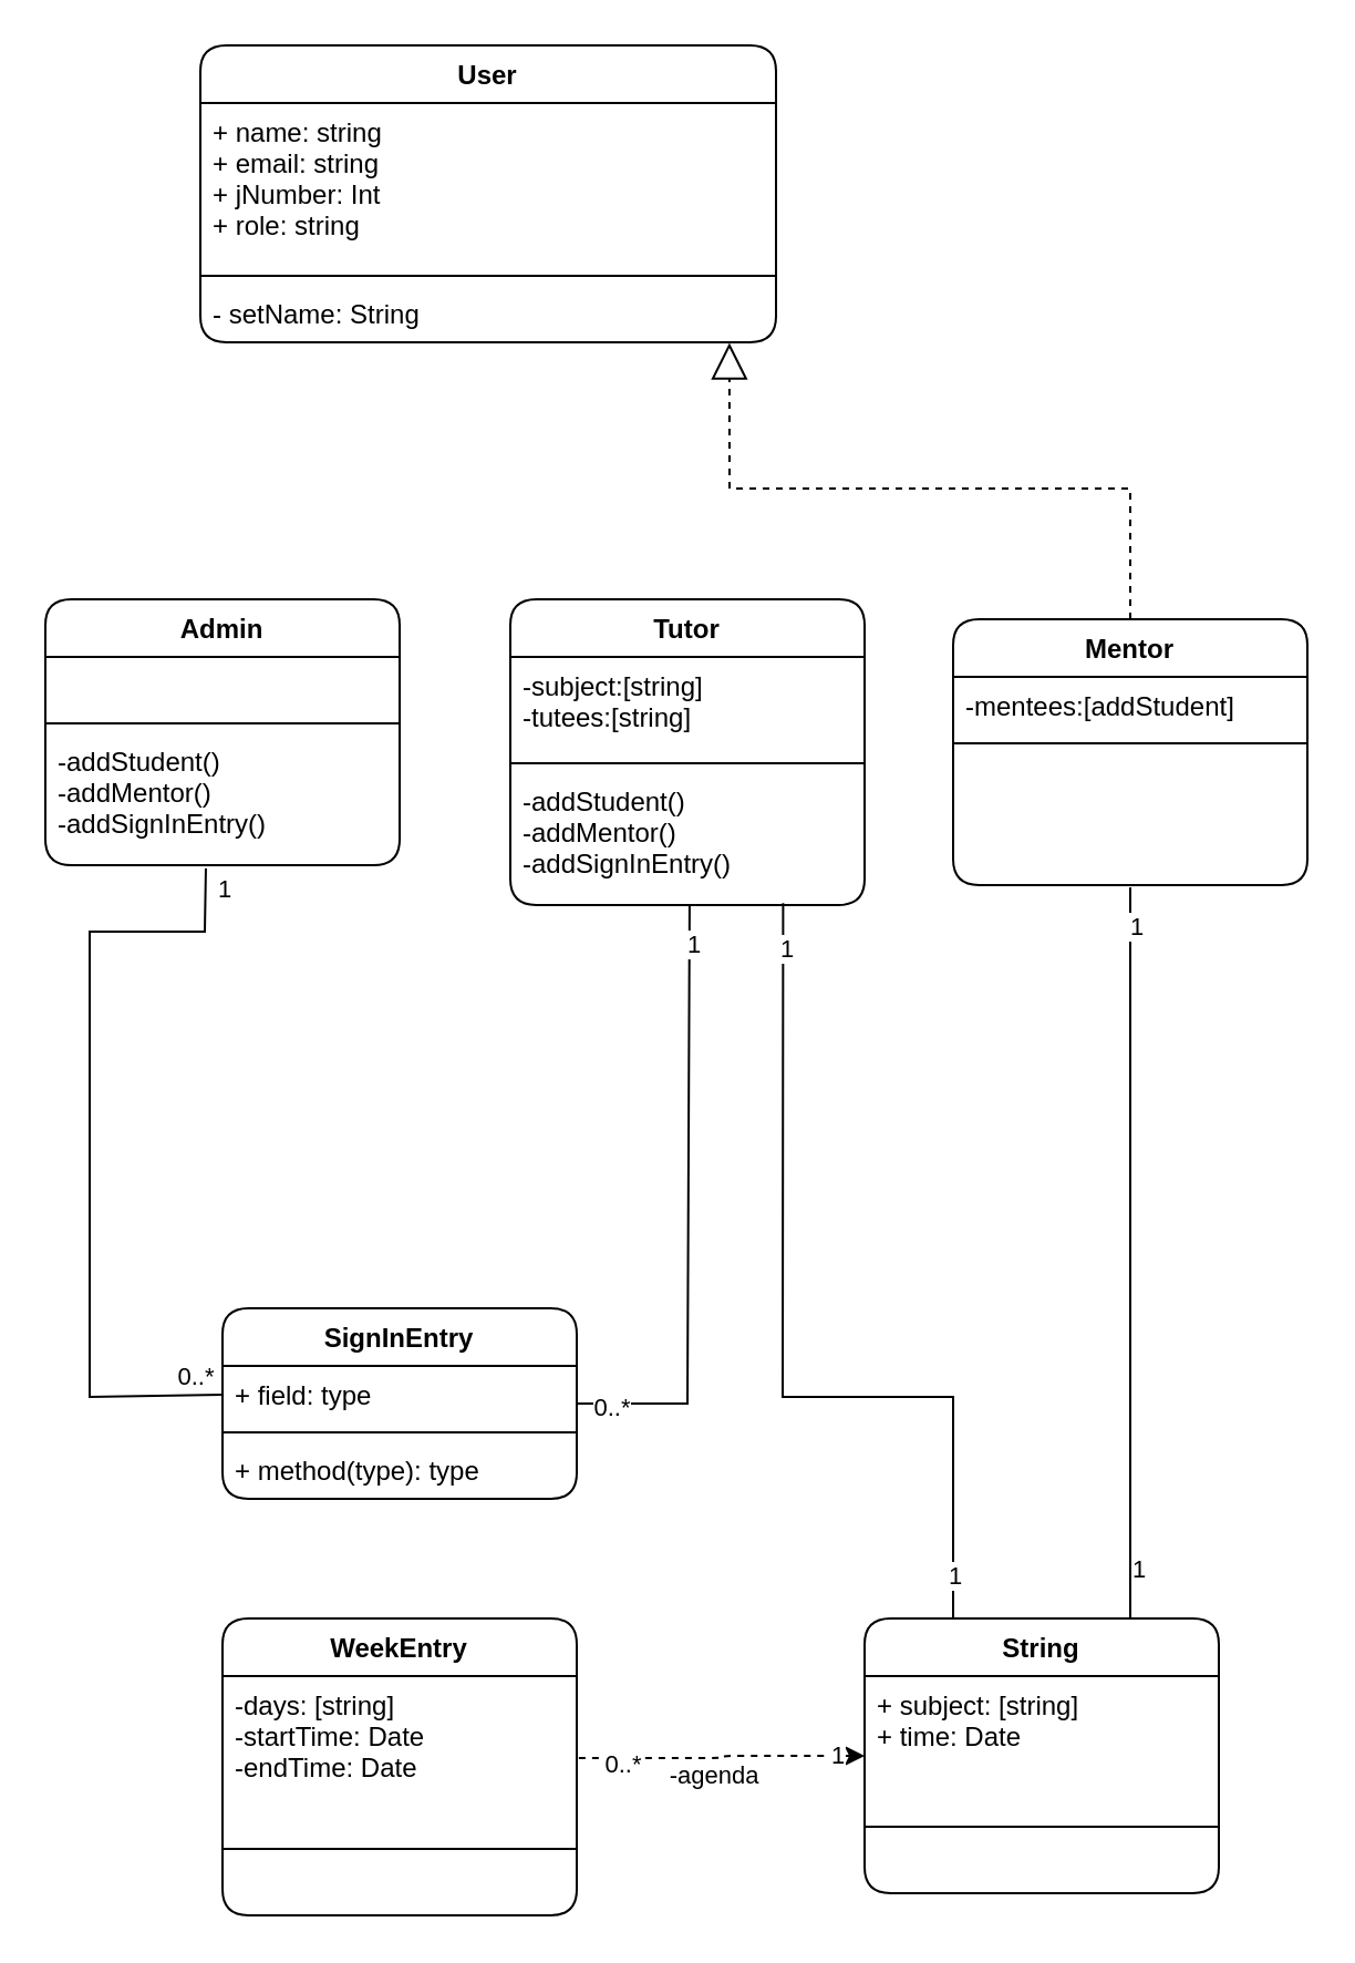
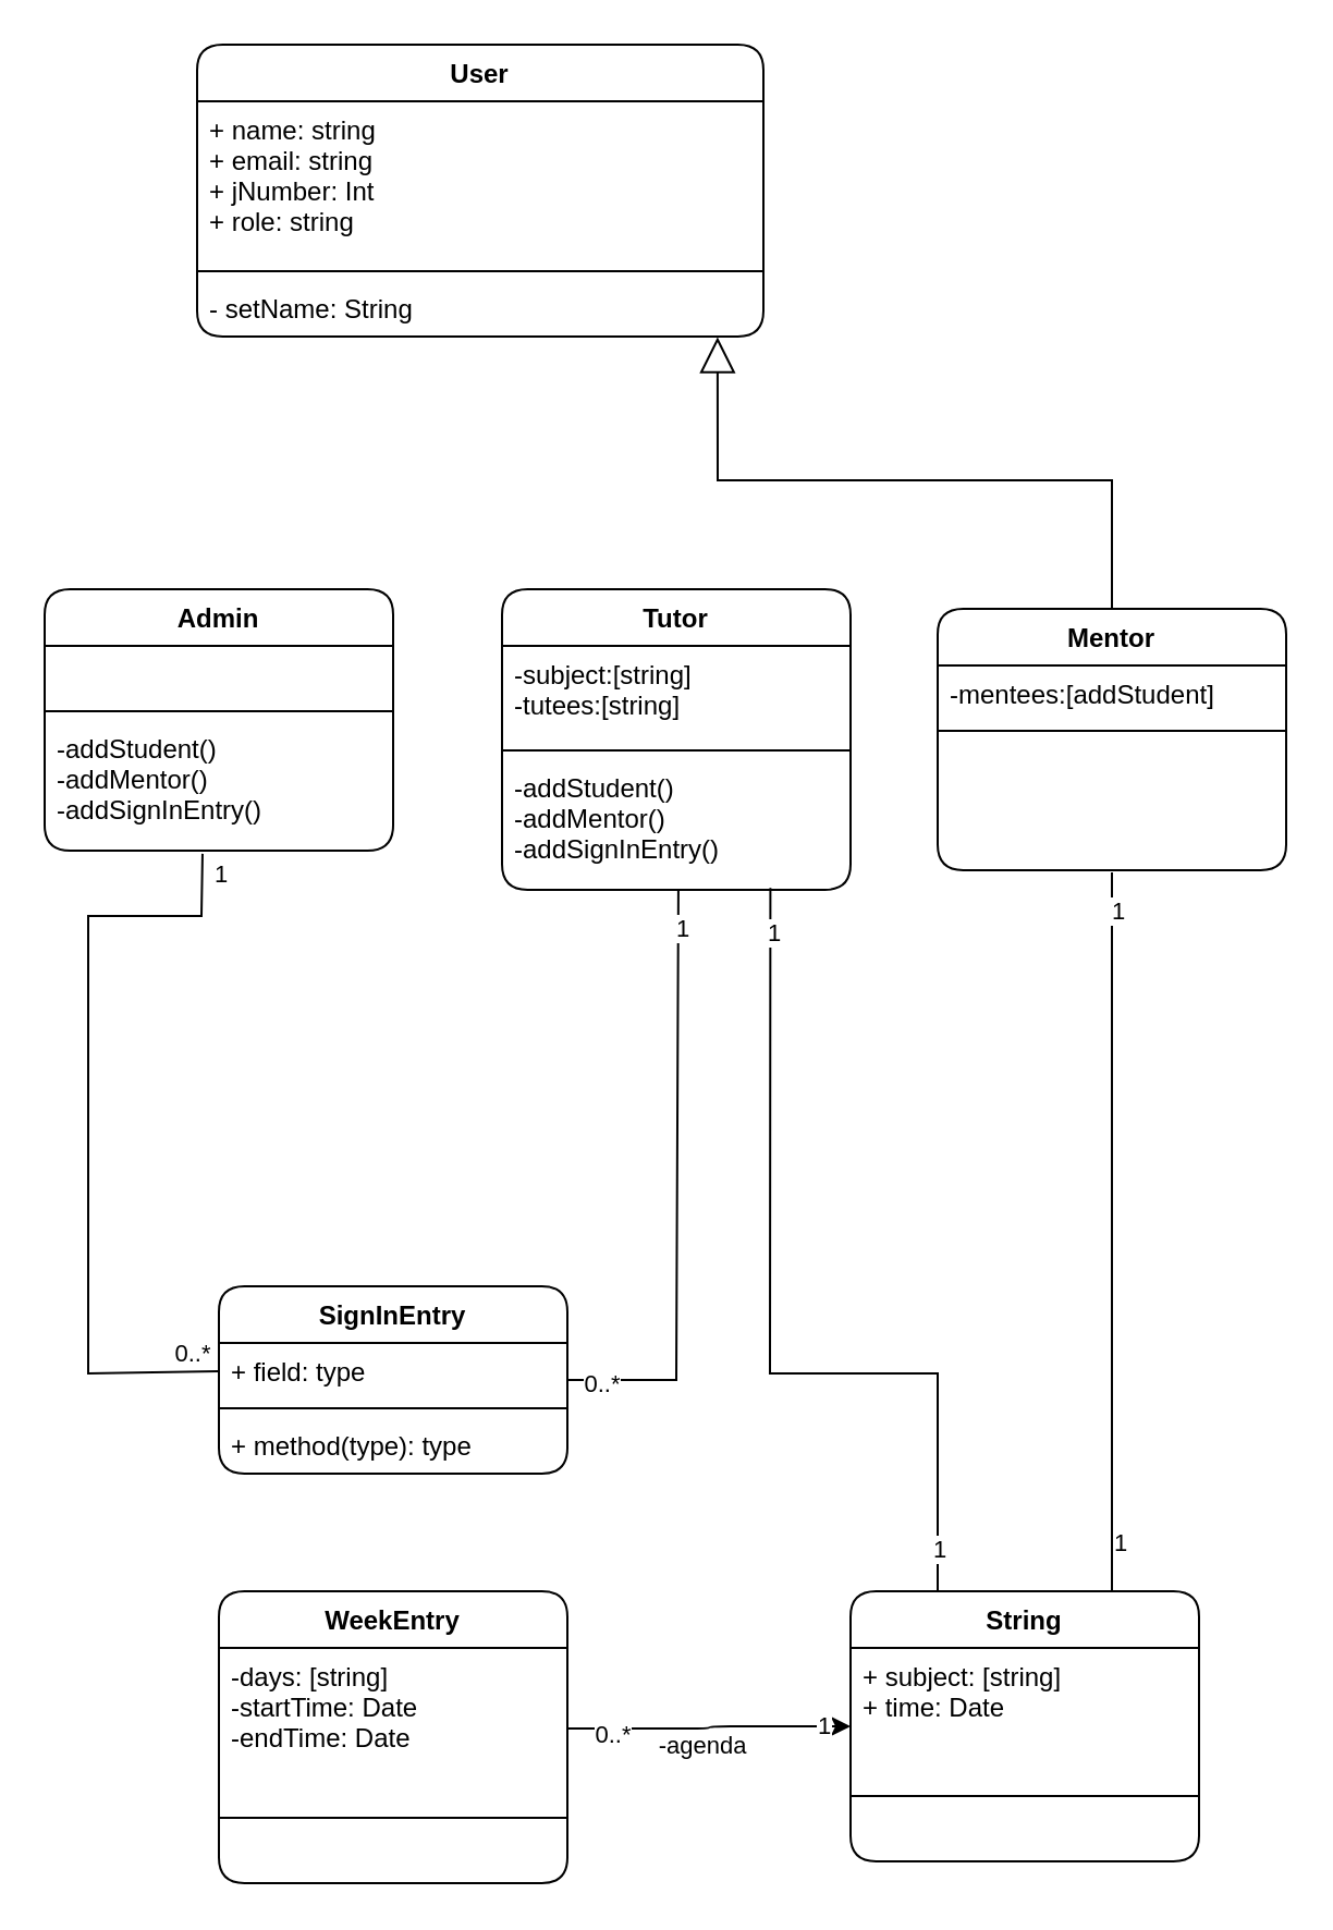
  <mxCell id="0" />
  <mxCell id="1" parent="0" />
  <mxCell id="2" value="User" style="swimlane;fontStyle=1;align=center;verticalAlign=top;childLayout=stackLayout;horizontal=1;startSize=26;horizontalStack=0;resizeParent=1;resizeParentMax=0;resizeLast=0;collapsible=1;marginBottom=0;rounded=1;" parent="1" vertex="1"><mxGeometry x="90" y="20" width="260" height="134" as="geometry"><mxRectangle x="310" y="200" width="60" height="26" as="alternateBounds" /></mxGeometry></mxCell>
  <mxCell id="3" value="+ name: string&#10;+ email: string&#10;+ jNumber: Int&#10;+ role: string&#10;" style="text;strokeColor=none;fillColor=none;align=left;verticalAlign=top;spacingLeft=4;spacingRight=4;overflow=hidden;rotatable=0;points=[[0,0.5],[1,0.5]];portConstraint=eastwest;rounded=1;" parent="2" vertex="1"><mxGeometry y="26" width="260" height="74" as="geometry" /></mxCell>
  <mxCell id="4" value="" style="line;strokeWidth=1;fillColor=none;align=left;verticalAlign=middle;spacingTop=-1;spacingLeft=3;spacingRight=3;rotatable=0;labelPosition=right;points=[];portConstraint=eastwest;rounded=1;" parent="2" vertex="1"><mxGeometry y="100" width="260" height="8" as="geometry" /></mxCell>
  <mxCell id="5" value="- setName: String" style="text;strokeColor=none;fillColor=none;align=left;verticalAlign=top;spacingLeft=4;spacingRight=4;overflow=hidden;rotatable=0;points=[[0,0.5],[1,0.5]];portConstraint=eastwest;rounded=1;" parent="2" vertex="1"><mxGeometry y="108" width="260" height="26" as="geometry" /></mxCell>
- <mxCell id="6" style="edgeStyle=orthogonalEdgeStyle;rounded=1;orthogonalLoop=1;jettySize=auto;html=1;entryX=1;entryY=0.5;entryDx=0;entryDy=0;endArrow=none;endFill=0;startArrow=classic;startFill=1;dashed=1;" parent="1" source="10" target="19" edge="1"><mxGeometry relative="1" as="geometry" /></mxCell>
+ <mxCell id="6" style="edgeStyle=orthogonalEdgeStyle;rounded=1;orthogonalLoop=1;jettySize=auto;html=1;entryX=1;entryY=0.5;entryDx=0;entryDy=0;endArrow=none;endFill=0;startArrow=classic;startFill=1;" parent="1" source="10" target="19" edge="1"><mxGeometry relative="1" as="geometry" /></mxCell>
  <mxCell id="7" value="1" style="edgeLabel;html=1;align=center;verticalAlign=middle;resizable=0;points=[];" vertex="1" connectable="0" parent="6"><mxGeometry x="-0.802" y="-1" relative="1" as="geometry"><mxPoint as="offset" /></mxGeometry></mxCell>
  <mxCell id="8" value="0..*" style="edgeLabel;html=1;align=center;verticalAlign=middle;resizable=0;points=[];" vertex="1" connectable="0" parent="6"><mxGeometry x="0.694" y="2" relative="1" as="geometry"><mxPoint as="offset" /></mxGeometry></mxCell>
  <mxCell id="9" value="-agenda" style="edgeLabel;html=1;align=center;verticalAlign=middle;resizable=0;points=[];" vertex="1" connectable="0" parent="6"><mxGeometry x="0.074" y="-2" relative="1" as="geometry"><mxPoint y="9" as="offset" /></mxGeometry></mxCell>
  <mxCell id="10" value="String" style="swimlane;fontStyle=1;align=center;verticalAlign=top;childLayout=stackLayout;horizontal=1;startSize=26;horizontalStack=0;resizeParent=1;resizeParentMax=0;resizeLast=0;collapsible=1;marginBottom=0;rounded=1;" parent="1" vertex="1"><mxGeometry x="390" y="730" width="160" height="124" as="geometry" /></mxCell>
  <mxCell id="11" value="+ subject: [string]&#10;+ time: Date&#10;" style="text;strokeColor=none;fillColor=none;align=left;verticalAlign=top;spacingLeft=4;spacingRight=4;overflow=hidden;rotatable=0;points=[[0,0.5],[1,0.5]];portConstraint=eastwest;rounded=1;" parent="10" vertex="1"><mxGeometry y="26" width="160" height="64" as="geometry" /></mxCell>
  <mxCell id="12" value="" style="line;strokeWidth=1;fillColor=none;align=left;verticalAlign=middle;spacingTop=-1;spacingLeft=3;spacingRight=3;rotatable=0;labelPosition=right;points=[];portConstraint=eastwest;rounded=1;" parent="10" vertex="1"><mxGeometry y="90" width="160" height="8" as="geometry" /></mxCell>
  <mxCell id="13" value=" " style="text;strokeColor=none;fillColor=none;align=left;verticalAlign=top;spacingLeft=4;spacingRight=4;overflow=hidden;rotatable=0;points=[[0,0.5],[1,0.5]];portConstraint=eastwest;rounded=1;" parent="10" vertex="1"><mxGeometry y="98" width="160" height="26" as="geometry" /></mxCell>
  <mxCell id="14" value="SignInEntry" style="swimlane;fontStyle=1;align=center;verticalAlign=top;childLayout=stackLayout;horizontal=1;startSize=26;horizontalStack=0;resizeParent=1;resizeParentMax=0;resizeLast=0;collapsible=1;marginBottom=0;rounded=1;" parent="1" vertex="1"><mxGeometry x="100" y="590" width="160" height="86" as="geometry" /></mxCell>
  <mxCell id="15" value="+ field: type" style="text;strokeColor=none;fillColor=none;align=left;verticalAlign=top;spacingLeft=4;spacingRight=4;overflow=hidden;rotatable=0;points=[[0,0.5],[1,0.5]];portConstraint=eastwest;rounded=1;" parent="14" vertex="1"><mxGeometry y="26" width="160" height="26" as="geometry" /></mxCell>
  <mxCell id="16" value="" style="line;strokeWidth=1;fillColor=none;align=left;verticalAlign=middle;spacingTop=-1;spacingLeft=3;spacingRight=3;rotatable=0;labelPosition=right;points=[];portConstraint=eastwest;rounded=1;" parent="14" vertex="1"><mxGeometry y="52" width="160" height="8" as="geometry" /></mxCell>
  <mxCell id="17" value="+ method(type): type" style="text;strokeColor=none;fillColor=none;align=left;verticalAlign=top;spacingLeft=4;spacingRight=4;overflow=hidden;rotatable=0;points=[[0,0.5],[1,0.5]];portConstraint=eastwest;rounded=1;" parent="14" vertex="1"><mxGeometry y="60" width="160" height="26" as="geometry" /></mxCell>
  <mxCell id="18" value="WeekEntry" style="swimlane;fontStyle=1;align=center;verticalAlign=top;childLayout=stackLayout;horizontal=1;startSize=26;horizontalStack=0;resizeParent=1;resizeParentMax=0;resizeLast=0;collapsible=1;marginBottom=0;rounded=1;" parent="1" vertex="1"><mxGeometry x="100" y="730" width="160" height="134" as="geometry" /></mxCell>
  <mxCell id="19" value="-days: [string]&#10;-startTime: Date&#10;-endTime: Date" style="text;strokeColor=none;fillColor=none;align=left;verticalAlign=top;spacingLeft=4;spacingRight=4;overflow=hidden;rotatable=0;points=[[0,0.5],[1,0.5]];portConstraint=eastwest;rounded=1;" parent="18" vertex="1"><mxGeometry y="26" width="160" height="74" as="geometry" /></mxCell>
  <mxCell id="20" value="" style="line;strokeWidth=1;fillColor=none;align=left;verticalAlign=middle;spacingTop=-1;spacingLeft=3;spacingRight=3;rotatable=0;labelPosition=right;points=[];portConstraint=eastwest;rounded=1;" parent="18" vertex="1"><mxGeometry y="100" width="160" height="8" as="geometry" /></mxCell>
  <mxCell id="21" value=" " style="text;strokeColor=none;fillColor=none;align=left;verticalAlign=top;spacingLeft=4;spacingRight=4;overflow=hidden;rotatable=0;points=[[0,0.5],[1,0.5]];portConstraint=eastwest;rounded=1;" parent="18" vertex="1"><mxGeometry y="108" width="160" height="26" as="geometry" /></mxCell>
  <mxCell id="22" value="Admin" style="swimlane;fontStyle=1;align=center;verticalAlign=top;childLayout=stackLayout;horizontal=1;startSize=26;horizontalStack=0;resizeParent=1;resizeParentMax=0;resizeLast=0;collapsible=1;marginBottom=0;rounded=1;hachureGap=4;" vertex="1" parent="1"><mxGeometry x="20" y="270" width="160" height="120" as="geometry" /></mxCell>
  <mxCell id="23" value=" " style="text;strokeColor=none;fillColor=none;align=left;verticalAlign=top;spacingLeft=4;spacingRight=4;overflow=hidden;rotatable=0;points=[[0,0.5],[1,0.5]];portConstraint=eastwest;rounded=1;hachureGap=4;" vertex="1" parent="22"><mxGeometry y="26" width="160" height="26" as="geometry" /></mxCell>
  <mxCell id="24" value="" style="line;strokeWidth=1;fillColor=none;align=left;verticalAlign=middle;spacingTop=-1;spacingLeft=3;spacingRight=3;rotatable=0;labelPosition=right;points=[];portConstraint=eastwest;rounded=1;hachureGap=4;" vertex="1" parent="22"><mxGeometry y="52" width="160" height="8" as="geometry" /></mxCell>
  <mxCell id="25" value="-addStudent()&#10;-addMentor()&#10;-addSignInEntry()" style="text;strokeColor=none;fillColor=none;align=left;verticalAlign=top;spacingLeft=4;spacingRight=4;overflow=hidden;rotatable=0;points=[[0,0.5],[1,0.5]];portConstraint=eastwest;rounded=1;hachureGap=4;" vertex="1" parent="22"><mxGeometry y="60" width="160" height="60" as="geometry" /></mxCell>
- <mxCell id="26" style="edgeStyle=none;rounded=0;orthogonalLoop=1;jettySize=auto;html=1;endArrow=block;endFill=0;startSize=14;endSize=14;sourcePerimeterSpacing=8;targetPerimeterSpacing=8;entryX=0.919;entryY=1.011;entryDx=0;entryDy=0;entryPerimeter=0;exitX=0.5;exitY=0;exitDx=0;exitDy=0;dashed=1;" edge="1" parent="1" source="27" target="5"><mxGeometry relative="1" as="geometry"><mxPoint x="200" y="160" as="targetPoint" /><Array as="points"><mxPoint x="510" y="220" /><mxPoint x="329" y="220" /></Array></mxGeometry></mxCell>
+ <mxCell id="26" style="edgeStyle=none;rounded=0;orthogonalLoop=1;jettySize=auto;html=1;endArrow=block;endFill=0;startSize=14;endSize=14;sourcePerimeterSpacing=8;targetPerimeterSpacing=8;entryX=0.919;entryY=1.011;entryDx=0;entryDy=0;entryPerimeter=0;exitX=0.5;exitY=0;exitDx=0;exitDy=0;" edge="1" parent="1" source="27" target="5"><mxGeometry relative="1" as="geometry"><mxPoint x="200" y="160" as="targetPoint" /><Array as="points"><mxPoint x="510" y="220" /><mxPoint x="329" y="220" /></Array></mxGeometry></mxCell>
  <mxCell id="27" value="Mentor" style="swimlane;fontStyle=1;align=center;verticalAlign=top;childLayout=stackLayout;horizontal=1;startSize=26;horizontalStack=0;resizeParent=1;resizeParentMax=0;resizeLast=0;collapsible=1;marginBottom=0;rounded=1;hachureGap=4;" vertex="1" parent="1"><mxGeometry x="430" y="279" width="160" height="120" as="geometry" /></mxCell>
  <mxCell id="28" value="-mentees:[addStudent]" style="text;strokeColor=none;fillColor=none;align=left;verticalAlign=top;spacingLeft=4;spacingRight=4;overflow=hidden;rotatable=0;points=[[0,0.5],[1,0.5]];portConstraint=eastwest;rounded=1;hachureGap=4;" vertex="1" parent="27"><mxGeometry y="26" width="160" height="26" as="geometry" /></mxCell>
  <mxCell id="29" value="" style="line;strokeWidth=1;fillColor=none;align=left;verticalAlign=middle;spacingTop=-1;spacingLeft=3;spacingRight=3;rotatable=0;labelPosition=right;points=[];portConstraint=eastwest;rounded=1;hachureGap=4;" vertex="1" parent="27"><mxGeometry y="52" width="160" height="8" as="geometry" /></mxCell>
  <mxCell id="30" value=" " style="text;strokeColor=none;fillColor=none;align=left;verticalAlign=top;spacingLeft=4;spacingRight=4;overflow=hidden;rotatable=0;points=[[0,0.5],[1,0.5]];portConstraint=eastwest;rounded=1;hachureGap=4;" vertex="1" parent="27"><mxGeometry y="60" width="160" height="60" as="geometry" /></mxCell>
  <mxCell id="31" style="edgeStyle=none;rounded=0;orthogonalLoop=1;jettySize=auto;html=1;entryX=1;entryY=0.5;entryDx=0;entryDy=0;endArrow=none;endFill=0;startSize=14;endSize=14;sourcePerimeterSpacing=8;targetPerimeterSpacing=8;exitX=0.506;exitY=0.993;exitDx=0;exitDy=0;exitPerimeter=0;" edge="1" parent="1" source="37" target="14"><mxGeometry relative="1" as="geometry"><Array as="points"><mxPoint x="310" y="633" /></Array></mxGeometry></mxCell>
  <mxCell id="32" value="1" style="edgeLabel;html=1;align=center;verticalAlign=middle;resizable=0;points=[];" vertex="1" connectable="0" parent="31"><mxGeometry x="-0.867" y="2" relative="1" as="geometry"><mxPoint as="offset" /></mxGeometry></mxCell>
  <mxCell id="33" value="0..*" style="edgeLabel;html=1;align=center;verticalAlign=middle;resizable=0;points=[];" vertex="1" connectable="0" parent="31"><mxGeometry x="0.888" y="1" relative="1" as="geometry"><mxPoint as="offset" /></mxGeometry></mxCell>
  <mxCell id="34" value="Tutor" style="swimlane;fontStyle=1;align=center;verticalAlign=top;childLayout=stackLayout;horizontal=1;startSize=26;horizontalStack=0;resizeParent=1;resizeParentMax=0;resizeLast=0;collapsible=1;marginBottom=0;rounded=1;hachureGap=4;" vertex="1" parent="1"><mxGeometry x="230" y="270" width="160" height="138" as="geometry" /></mxCell>
  <mxCell id="35" value="-subject:[string]&#10;-tutees:[string]" style="text;strokeColor=none;fillColor=none;align=left;verticalAlign=top;spacingLeft=4;spacingRight=4;overflow=hidden;rotatable=0;points=[[0,0.5],[1,0.5]];portConstraint=eastwest;rounded=1;hachureGap=4;" vertex="1" parent="34"><mxGeometry y="26" width="160" height="44" as="geometry" /></mxCell>
  <mxCell id="36" value="" style="line;strokeWidth=1;fillColor=none;align=left;verticalAlign=middle;spacingTop=-1;spacingLeft=3;spacingRight=3;rotatable=0;labelPosition=right;points=[];portConstraint=eastwest;rounded=1;hachureGap=4;" vertex="1" parent="34"><mxGeometry y="70" width="160" height="8" as="geometry" /></mxCell>
  <mxCell id="37" value="-addStudent()&#10;-addMentor()&#10;-addSignInEntry()" style="text;strokeColor=none;fillColor=none;align=left;verticalAlign=top;spacingLeft=4;spacingRight=4;overflow=hidden;rotatable=0;points=[[0,0.5],[1,0.5]];portConstraint=eastwest;rounded=1;hachureGap=4;" vertex="1" parent="34"><mxGeometry y="78" width="160" height="60" as="geometry" /></mxCell>
  <mxCell id="38" value="" style="edgeStyle=none;rounded=0;orthogonalLoop=1;jettySize=auto;html=1;entryX=0.453;entryY=1.024;entryDx=0;entryDy=0;entryPerimeter=0;endArrow=none;endFill=0;startSize=14;endSize=14;sourcePerimeterSpacing=8;targetPerimeterSpacing=8;align=center;exitX=0;exitY=0.5;exitDx=0;exitDy=0;" edge="1" parent="1" source="15" target="25"><mxGeometry relative="1" as="geometry"><Array as="points"><mxPoint x="40" y="630" /><mxPoint x="40" y="420" /><mxPoint x="92" y="420" /></Array></mxGeometry></mxCell>
  <mxCell id="39" value="1" style="edgeLabel;html=1;align=center;verticalAlign=middle;resizable=0;points=[];" vertex="1" connectable="0" parent="38"><mxGeometry x="0.94" relative="1" as="geometry"><mxPoint x="8" y="-2" as="offset" /></mxGeometry></mxCell>
  <mxCell id="40" value="0..*" style="edgeLabel;html=1;align=center;verticalAlign=middle;resizable=0;points=[];" vertex="1" connectable="0" parent="38"><mxGeometry x="-0.931" y="-1" relative="1" as="geometry"><mxPoint y="-8" as="offset" /></mxGeometry></mxCell>
  <mxCell id="41" style="edgeStyle=none;rounded=0;orthogonalLoop=1;jettySize=auto;html=1;entryX=0.75;entryY=0;entryDx=0;entryDy=0;endArrow=none;endFill=0;startSize=14;endSize=14;sourcePerimeterSpacing=8;targetPerimeterSpacing=8;" edge="1" parent="1" target="10"><mxGeometry relative="1" as="geometry"><mxPoint x="510" y="400" as="sourcePoint" /></mxGeometry></mxCell>
  <mxCell id="42" value="1" style="edgeLabel;html=1;align=center;verticalAlign=middle;resizable=0;points=[];" vertex="1" connectable="0" parent="41"><mxGeometry x="-0.896" y="2" relative="1" as="geometry"><mxPoint as="offset" /></mxGeometry></mxCell>
  <mxCell id="43" value="1" style="edgeLabel;html=1;align=center;verticalAlign=middle;resizable=0;points=[];" vertex="1" connectable="0" parent="41"><mxGeometry x="0.862" y="3" relative="1" as="geometry"><mxPoint as="offset" /></mxGeometry></mxCell>
  <mxCell id="44" style="edgeStyle=none;rounded=0;orthogonalLoop=1;jettySize=auto;html=1;entryX=0.25;entryY=0;entryDx=0;entryDy=0;endArrow=none;endFill=0;startSize=14;endSize=14;sourcePerimeterSpacing=8;targetPerimeterSpacing=8;exitX=0.77;exitY=0.986;exitDx=0;exitDy=0;exitPerimeter=0;" edge="1" parent="1" source="37" target="10"><mxGeometry relative="1" as="geometry"><Array as="points"><mxPoint x="353" y="630" /><mxPoint x="430" y="630" /></Array></mxGeometry></mxCell>
  <mxCell id="45" value="1" style="edgeLabel;html=1;align=center;verticalAlign=middle;resizable=0;points=[];" vertex="1" connectable="0" parent="44"><mxGeometry x="-0.9" y="1" relative="1" as="geometry"><mxPoint as="offset" /></mxGeometry></mxCell>
  <mxCell id="46" value="1" style="edgeLabel;html=1;align=center;verticalAlign=middle;resizable=0;points=[];" vertex="1" connectable="0" parent="44"><mxGeometry x="0.9" relative="1" as="geometry"><mxPoint as="offset" /></mxGeometry></mxCell>
